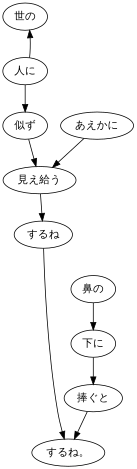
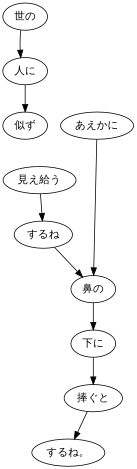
  digraph {
    fontname="Fira Sans"
    node [fontname="Fira Sans"]
    edge [fontname="Fira Sans"]
    n1 [label="世の"]
    n2 [label="人に"]
    n3 [label="似ず"]
    n4 [label="見え給う"]
    n5 [label="するね"]
    n6 [label="あえかに"]
    n7 [label="鼻の"]
    n8 [label="下に"]
    n9 [label="捧ぐと"]
    n10 [label="するね。"]
-   n2 -> n1
+   n1 -> n2
    n2 -> n3
-   n3 -> n4
    n4 -> n5
-   n5 -> n10
-   n6 -> n4
+   n5 -> n7
+   n6 -> n7
    n7 -> n8
    n8 -> n9
    n9 -> n10
  }
